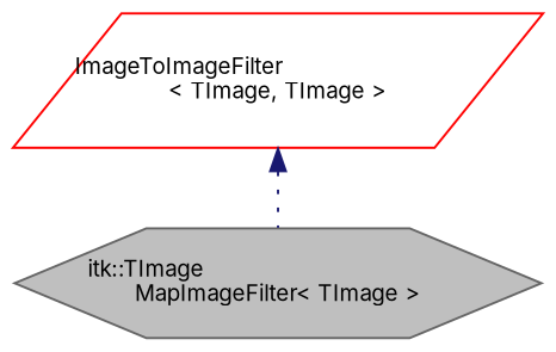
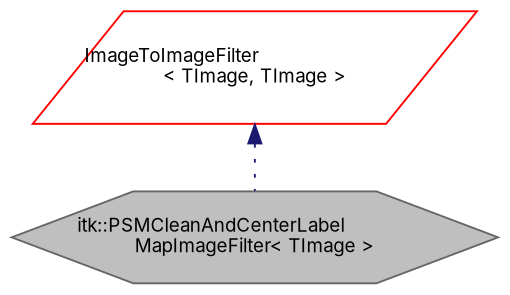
  digraph {
    fontname=Inter
    node [fontname=Inter fontsize=10 style=filled]
-   n1 [color=gray40 fillcolor=grey75 fontcolor=black height=0.2 label="itk::TImage\lMapImageFilter\< TImage \>" shape=hexagon width=0.4]
+   n1 [color=gray40 fillcolor=grey75 fontcolor=black height=0.2 label="itk::PSMCleanAndCenterLabel\lMapImageFilter\< TImage \>" shape=hexagon width=0.4]
    n2 [color=red fillcolor=white height=0.2 label="ImageToImageFilter\l\< TImage, TImage \>" shape=parallelogram width=0.4]
    n2 -> n1 [color=midnightblue dir=back fontname=Inter fontsize=10 labelfontname=Helvetica labelfontsize=10 style=dotted]
  }
